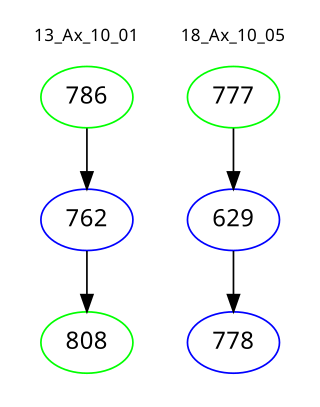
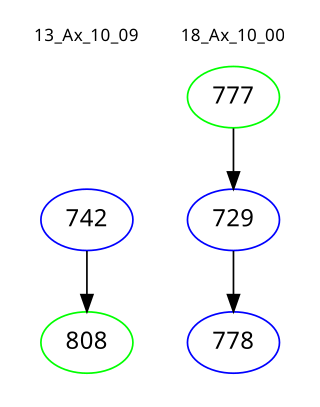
  digraph {
    fontname="Noto Sans"
    node [color=green fontname="Noto Sans"]
    edge [color=black fontname="Noto Sans"]
-   n1 [label=786]
-   n2 [color=blue label=762]
+   n2 [color=blue label=742]
    n3 [label=808]
    n4 [label=777]
-   n5 [color=blue label=629]
+   n5 [color=blue label=729]
    n6 [color=blue label=778]
    subgraph cluster_1 {
      color=white
      fontsize=10
-     label="13_Ax_10_01"
-     n1
+     label="13_Ax_10_09"
      n2
      n3
    }
    subgraph cluster_2 {
      color=white
      fontsize=10
-     label="18_Ax_10_05"
+     label="18_Ax_10_00"
      n4
      n5
      n6
    }
-   n1 -> n2
    n2 -> n3
    n4 -> n5
    n5 -> n6
  }
